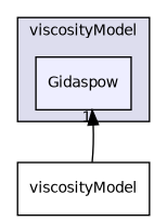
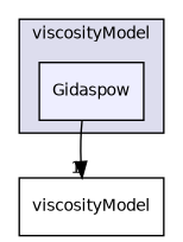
  digraph {
    compound=true
    node [fontname=Helvetica fontsize=10 shape=box]
    n1 [fillcolor="#eeeeff" label=Gidaspow pencolor=black style=filled]
    n2 [label=viscosityModel]
    subgraph cluster_1 {
      bgcolor="#ddddee"
      fontname=Helvetica
      fontsize=10
      label=viscosityModel
      pencolor=black
      n1
    }
-   n2 -> n1 [headlabel=1 labeldistance=1.5 labelfontname=Helvetica labelfontsize=10]
+   n1 -> n2 [headlabel=1 labeldistance=1.5 labelfontname=Helvetica labelfontsize=10]
  }
